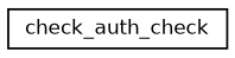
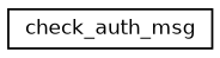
  digraph {
    rankdir=LR
-   n1 [color=black fillcolor=white fontname=Helvetica fontsize=10 height=0.2 label=check_auth_check shape=record style=filled width=0.4]
+   n1 [color=black fillcolor=white fontname=Helvetica fontsize=10 height=0.2 label=check_auth_msg shape=record style=filled width=0.4]
  }
